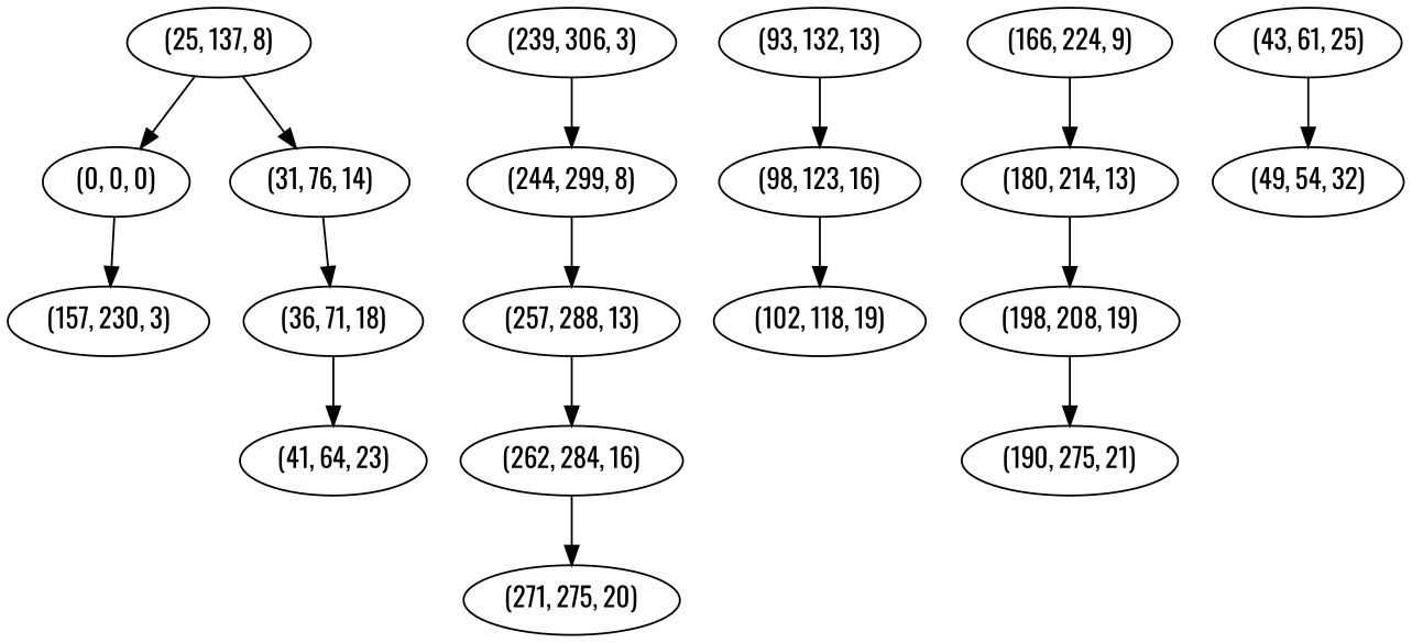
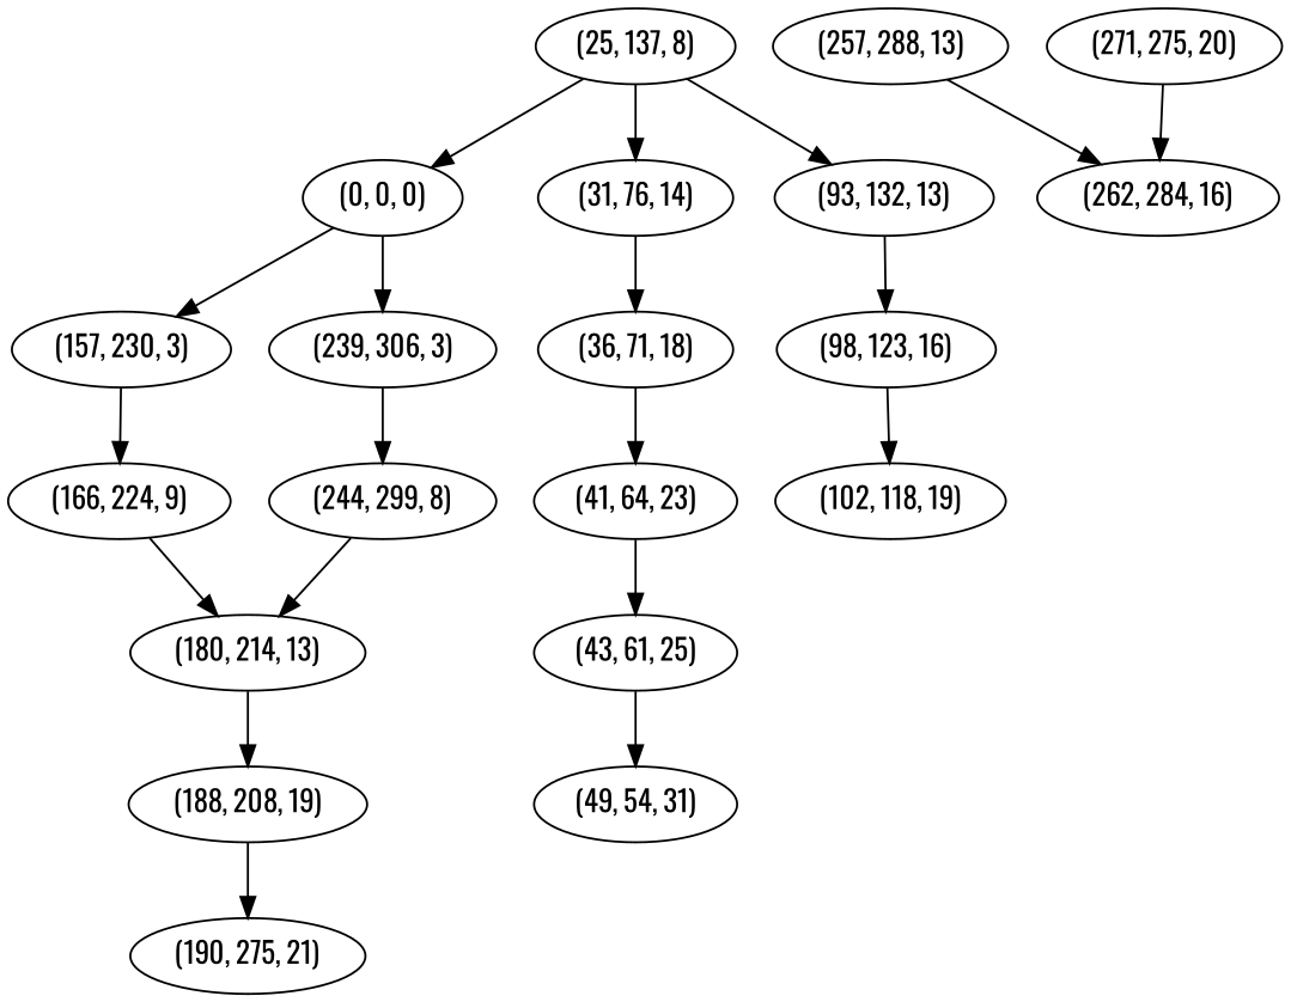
  digraph {
    fontname=Oswald
    node [fontname=Oswald]
    edge [fontname=Oswald]
    "(0, 0, 0)"
    "(157, 230, 3)"
    "(239, 306, 3)"
    "(25, 137, 8)"
    "(31, 76, 14)"
    "(93, 132, 13)"
    "(166, 224, 9)"
    "(244, 299, 8)"
    "(36, 71, 18)"
    "(98, 123, 16)"
    "(41, 64, 23)"
    "(43, 61, 25)"
-   "(49, 54, 31)" [label="(49, 54, 32)"]
+   "(49, 54, 31)"
    "(102, 118, 19)"
    "(180, 214, 13)"
-   "(188, 208, 19)" [label="(198, 208, 19)"]
+   "(188, 208, 19)"
    n17 [label="(190, 275, 21)"]
    "(257, 288, 13)"
    "(262, 284, 16)"
    "(271, 275, 20)"
    "(0, 0, 0)" -> "(157, 230, 3)"
+   "(0, 0, 0)" -> "(239, 306, 3)"
+   "(157, 230, 3)" -> "(166, 224, 9)"
    "(239, 306, 3)" -> "(244, 299, 8)"
    "(25, 137, 8)" -> "(0, 0, 0)"
    "(25, 137, 8)" -> "(31, 76, 14)"
+   "(25, 137, 8)" -> "(93, 132, 13)"
    "(31, 76, 14)" -> "(36, 71, 18)"
    "(93, 132, 13)" -> "(98, 123, 16)"
    "(166, 224, 9)" -> "(180, 214, 13)"
-   "(244, 299, 8)" -> "(257, 288, 13)"
+   "(244, 299, 8)" -> "(180, 214, 13)"
    "(36, 71, 18)" -> "(41, 64, 23)"
    "(98, 123, 16)" -> "(102, 118, 19)"
+   "(41, 64, 23)" -> "(43, 61, 25)"
    "(43, 61, 25)" -> "(49, 54, 31)"
    "(180, 214, 13)" -> "(188, 208, 19)"
    "(188, 208, 19)" -> n17
    "(257, 288, 13)" -> "(262, 284, 16)"
-   "(262, 284, 16)" -> "(271, 275, 20)"
+   "(271, 275, 20)" -> "(262, 284, 16)"
  }
